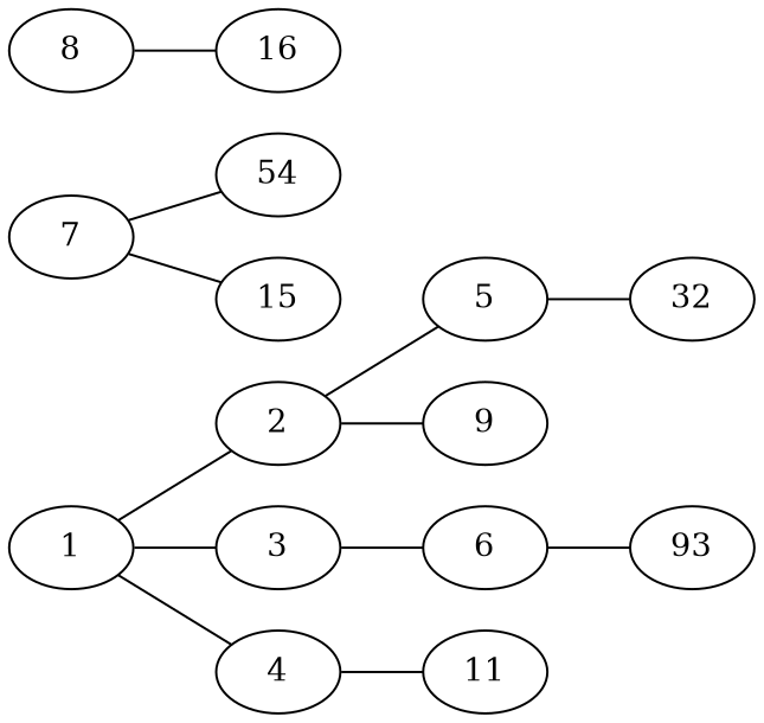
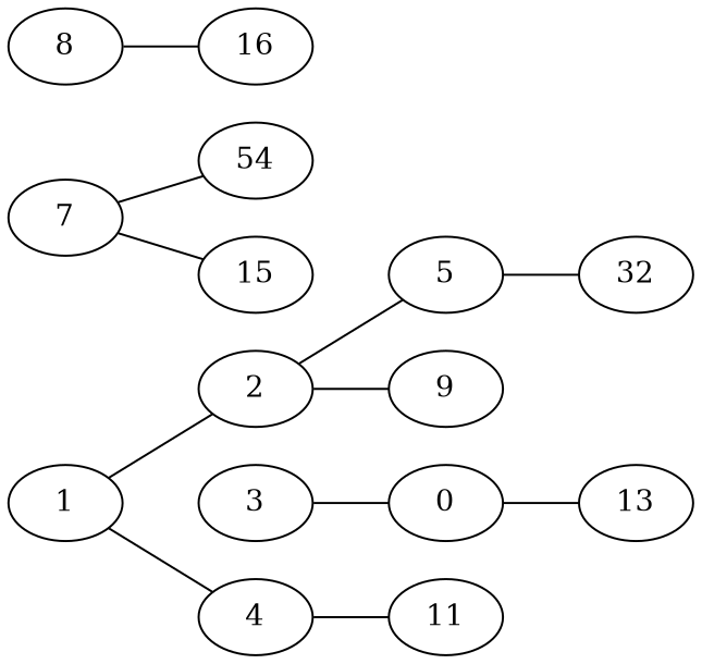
  graph {
    fontname="DejaVu Serif"
    rankdir=LR
    node [chem=H fontname="DejaVu Serif"]
    edge [fontname="DejaVu Serif" valence=1]
    1 [chem=C]
    2 [chem=C]
    3 [chem=C]
    4 [chem=N]
    5 [chem=C]
    9
-   6 [chem=C]
+   6 [chem=C label=0]
    11
    n9 [label=32]
-   13 [label=93]
+   13
    7 [chem=N]
    n12 [label=54]
    15
    8 [chem=C]
    16
    1 -- 2 [valence=2]
-   1 -- 3
    1 -- 4
    2 -- 5
    2 -- 9
    3 -- 6 [valence=2]
    4 -- 11
    5 -- n9
    6 -- 13
    7 -- n12
    7 -- 15
    8 -- 16
  }
